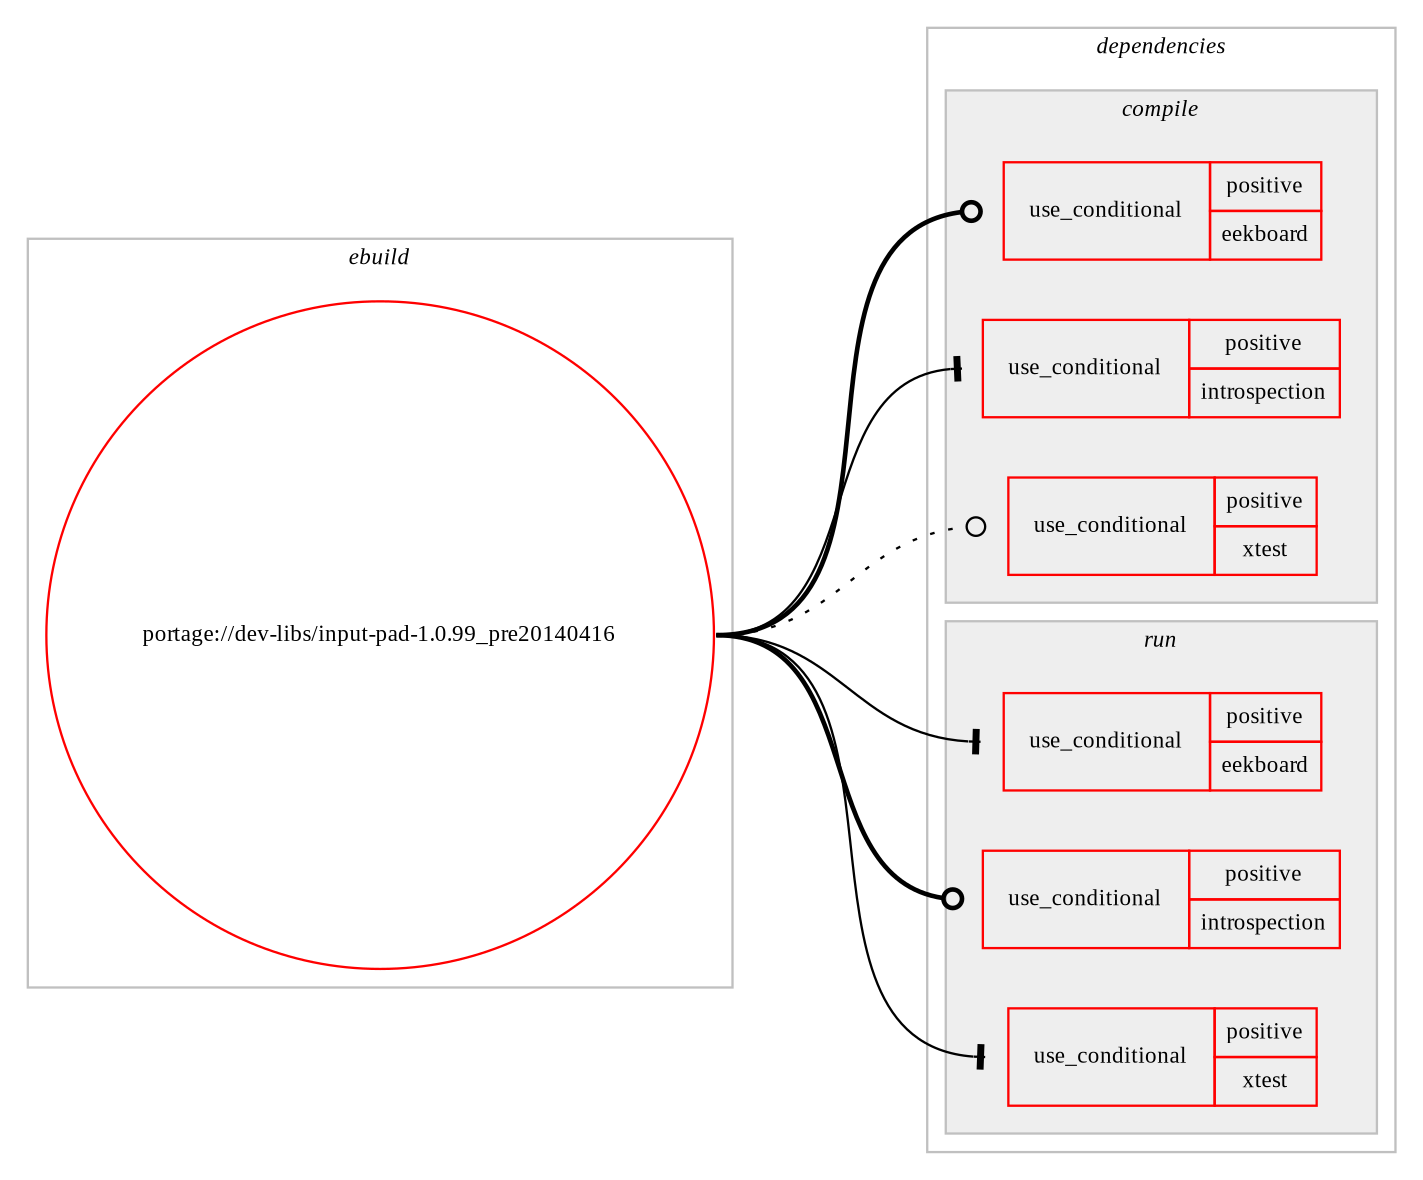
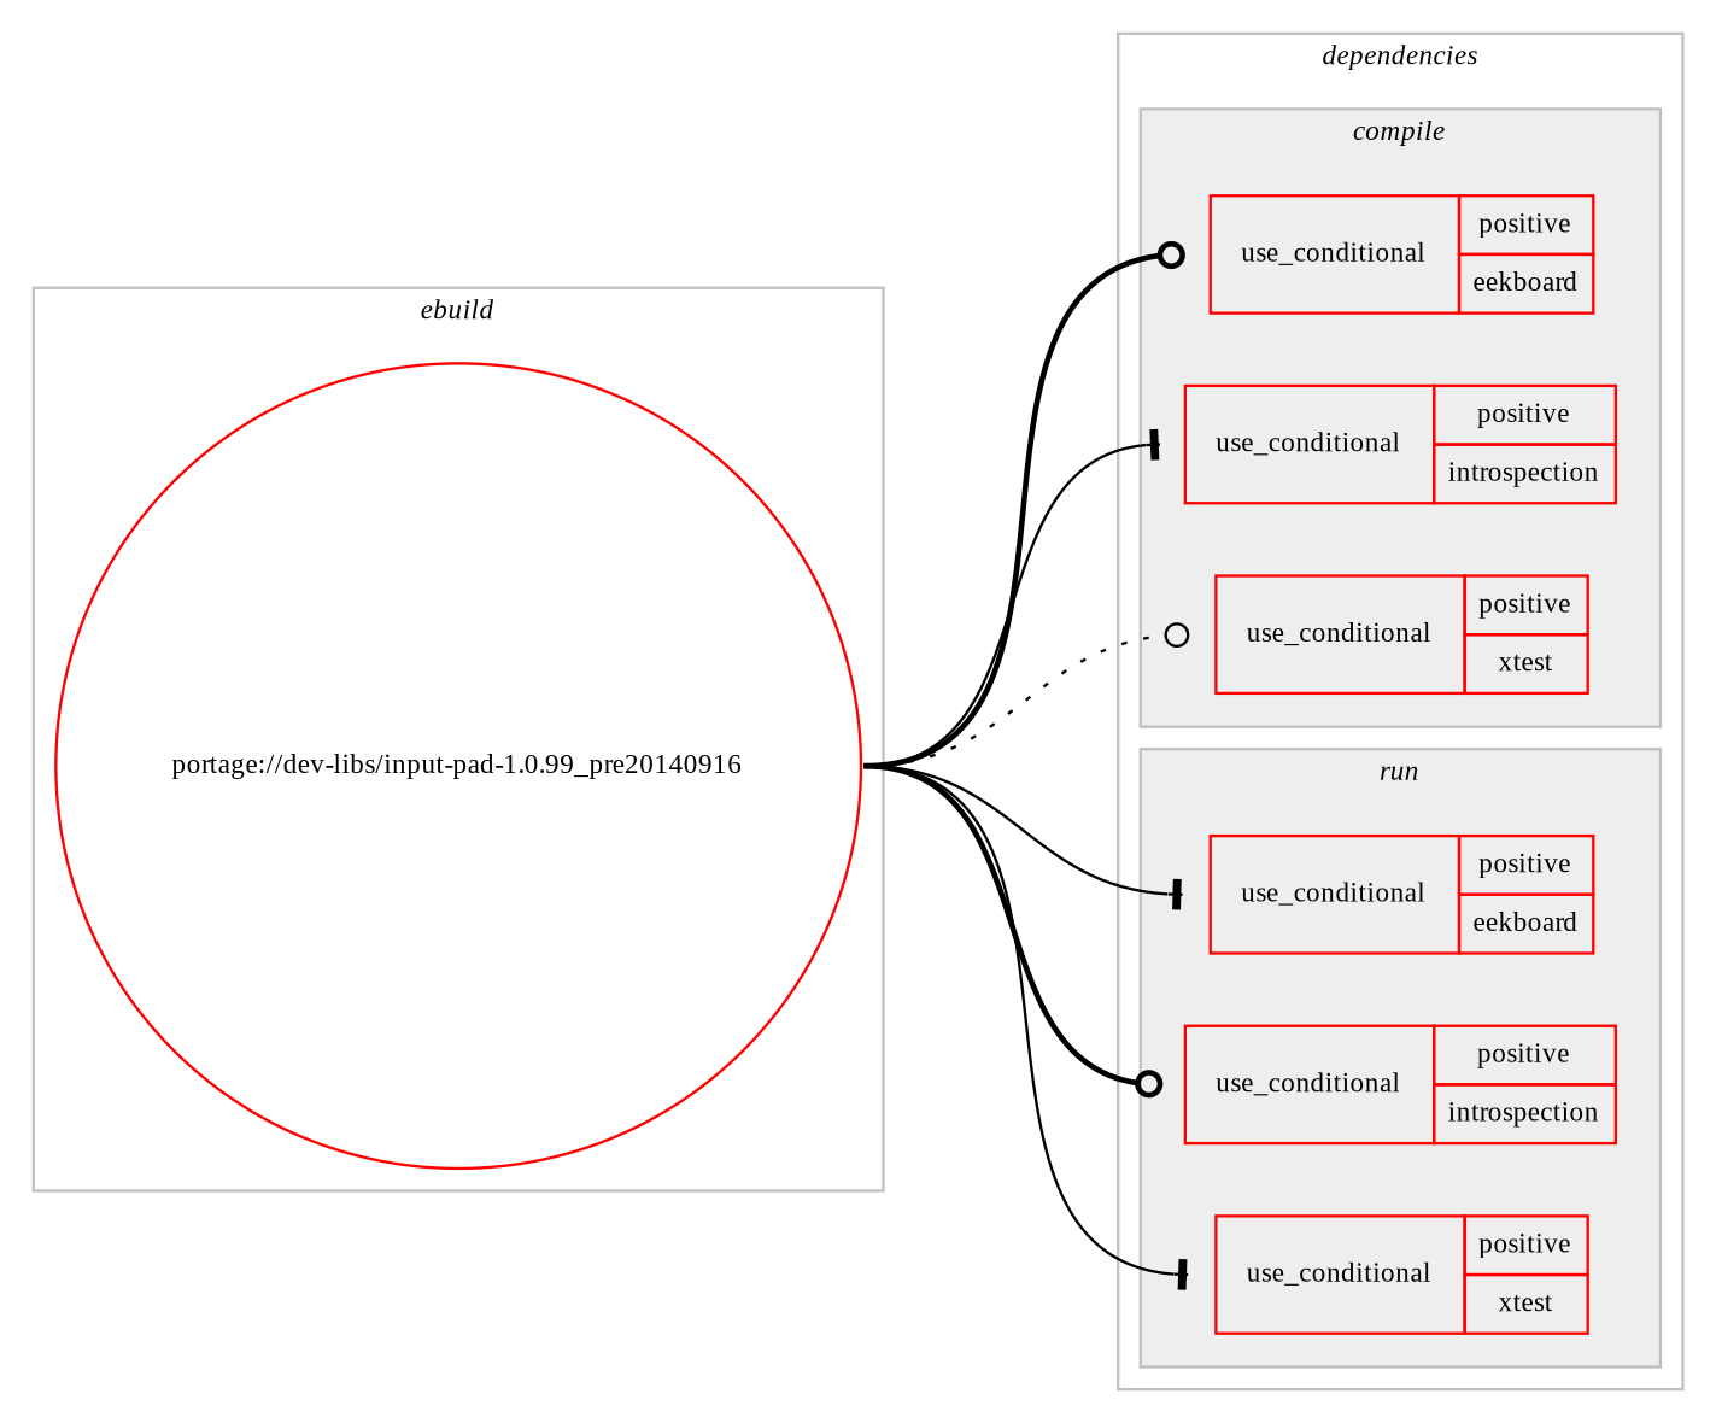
  digraph {
    compound=true
    concentrate=true
    fontname="Liberation Serif"
    fontsize=10
    newrank=true
    rankdir=LR
    ranksep=1.5
    node [color=red fontname="Liberation Serif" fontsize=10 shape=none]
    edge [arrowhead=odot headport=w style=solid tailport=e weight=20 fontname="Liberation Serif"]
-   n1 [label="portage://dev-libs/input-pad-1.0.99_pre20140416" width=4 shape=circle]
+   n1 [label="portage://dev-libs/input-pad-1.0.99_pre20140916" width=4 shape=circle]
    n2 [label=<<TABLE BORDER="0" CELLBORDER="1" CELLSPACING="0" CELLPADDING="4"><TR><TD ROWSPAN="3" CELLPADDING="10">use_conditional</TD></TR><TR><TD>positive</TD></TR><TR><TD>eekboard</TD></TR></TABLE>>]
    n3 [label=<<TABLE BORDER="0" CELLBORDER="1" CELLSPACING="0" CELLPADDING="4"><TR><TD ROWSPAN="3" CELLPADDING="10">use_conditional</TD></TR><TR><TD>positive</TD></TR><TR><TD>introspection</TD></TR></TABLE>>]
    n4 [label=<<TABLE BORDER="0" CELLBORDER="1" CELLSPACING="0" CELLPADDING="4"><TR><TD ROWSPAN="3" CELLPADDING="10">use_conditional</TD></TR><TR><TD>positive</TD></TR><TR><TD>xtest</TD></TR></TABLE>>]
    n5 [label=<<TABLE BORDER="0" CELLBORDER="1" CELLSPACING="0" CELLPADDING="4"><TR><TD ROWSPAN="3" CELLPADDING="10">use_conditional</TD></TR><TR><TD>positive</TD></TR><TR><TD>eekboard</TD></TR></TABLE>>]
    n6 [label=<<TABLE BORDER="0" CELLBORDER="1" CELLSPACING="0" CELLPADDING="4"><TR><TD ROWSPAN="3" CELLPADDING="10">use_conditional</TD></TR><TR><TD>positive</TD></TR><TR><TD>introspection</TD></TR></TABLE>>]
    n7 [label=<<TABLE BORDER="0" CELLBORDER="1" CELLSPACING="0" CELLPADDING="4"><TR><TD ROWSPAN="3" CELLPADDING="10">use_conditional</TD></TR><TR><TD>positive</TD></TR><TR><TD>xtest</TD></TR></TABLE>>]
    subgraph cluster_1 {
      color=gray
      label=<<i>ebuild</i>>
      rank=same
      n1
    }
    subgraph cluster_2 {
      color=gray
      label=<<i>dependencies</i>>
      subgraph cluster_3 {
        color=gray
        fillcolor="#eeeeee"
        label=<<i>compile</i>>
        style=filled
        subgraph sub_4 {
          color=gray
          fillcolor="#eeeeee"
          label=<<i>compile</i>>
          style=filled
          n2
        }
        subgraph sub_5 {
          color=gray
          fillcolor="#eeeeee"
          label=<<i>compile</i>>
          style=filled
          n3
        }
        subgraph sub_6 {
          color=gray
          fillcolor="#eeeeee"
          label=<<i>compile</i>>
          style=filled
          n4
        }
      }
      subgraph cluster_7 {
        color=gray
        fillcolor="#eeeeee"
        label=<<i>compile and run</i>>
        style=filled
      }
      subgraph cluster_8 {
        color=gray
        fillcolor="#eeeeee"
        label=<<i>run</i>>
        style=filled
        subgraph sub_9 {
          color=gray
          fillcolor="#eeeeee"
          label=<<i>run</i>>
          style=filled
          n5
        }
        subgraph sub_10 {
          color=gray
          fillcolor="#eeeeee"
          label=<<i>run</i>>
          style=filled
          n6
        }
        subgraph sub_11 {
          color=gray
          fillcolor="#eeeeee"
          label=<<i>run</i>>
          style=filled
          n7
        }
      }
    }
    subgraph cluster_12 {
      color=gray
      label=<<i>candidates</i>>
      rank=same
    }
    n1 -> n2 [style=bold]
    n1 -> n3 [arrowhead=tee]
    n1 -> n4 [style=dotted]
    n1 -> n5 [arrowhead=tee]
    n1 -> n6 [style=bold]
    n1 -> n7 [arrowhead=tee]
  }
